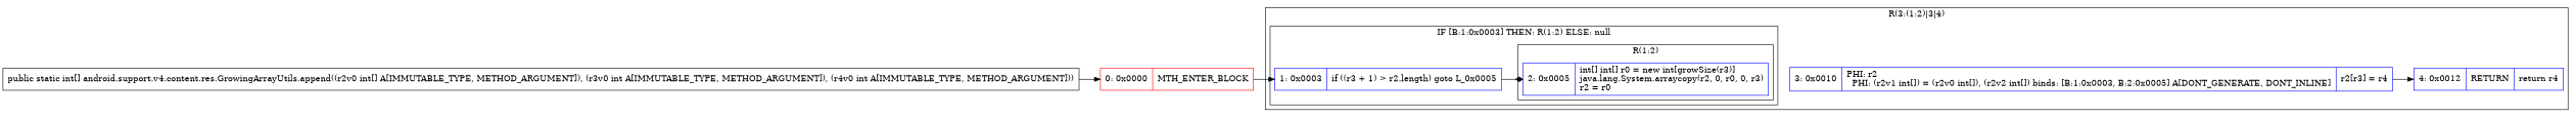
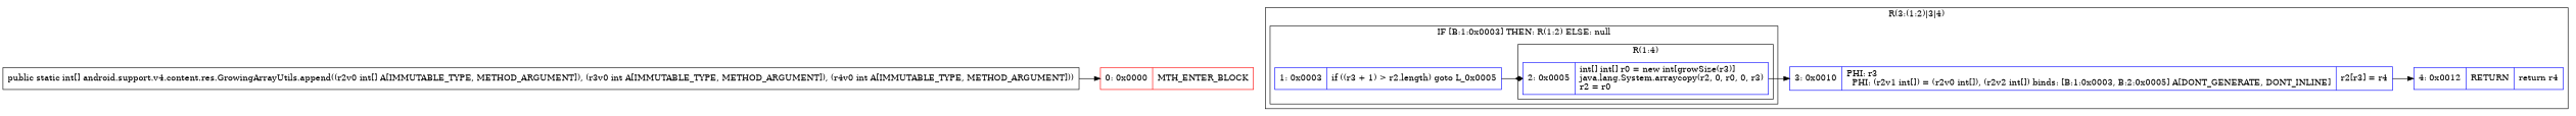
  digraph {
    rankdir=LR
    node [color=blue shape=record]
    edge [arrowhead=normal]
    n1 [label="{2\:\ 0x0005|int[] int[] r0 = new int[growSize(r3)]\ljava.lang.System.arraycopy(r2, 0, r0, 0, r3)\lr2 = r0\l}"]
    n2 [label="{1\:\ 0x0003|if ((r3 + 1) \> r2.length) goto L_0x0005\l}"]
-   n3 [label="{3\:\ 0x0010|PHI: r2 \l  PHI: (r2v1 int[]) = (r2v0 int[]), (r2v2 int[]) binds: [B:1:0x0003, B:2:0x0005] A[DONT_GENERATE, DONT_INLINE]\l|r2[r3] = r4\l}"]
+   n3 [label="{3\:\ 0x0010|PHI: r3 \l  PHI: (r2v1 int[]) = (r2v0 int[]), (r2v2 int[]) binds: [B:1:0x0003, B:2:0x0005] A[DONT_GENERATE, DONT_INLINE]\l|r2[r3] = r4\l}"]
    n4 [label="{4\:\ 0x0012|RETURN\l|return r4\l}"]
    n5 [color=red label="{0\:\ 0x0000|MTH_ENTER_BLOCK\l}"]
    n6 [label="{public static int[] android.support.v4.content.res.GrowingArrayUtils.append((r2v0 int[] A[IMMUTABLE_TYPE, METHOD_ARGUMENT]), (r3v0 int A[IMMUTABLE_TYPE, METHOD_ARGUMENT]), (r4v0 int A[IMMUTABLE_TYPE, METHOD_ARGUMENT])) }" color=""]
    subgraph cluster_1 {
      label="R(3:(1:2)|3|4)"
      n3
      n4
      subgraph cluster_2 {
        label="IF [B:1:0x0003] THEN: R(1:2) ELSE: null"
        n2
        subgraph cluster_3 {
-         label="R(1:2)"
+         label="R(1:4)"
          n1
        }
      }
    }
+   n1 -> n3
    n2 -> n1 [arrowhead=diamond]
    n3 -> n4
-   n5 -> n2
    n6 -> n5
  }
